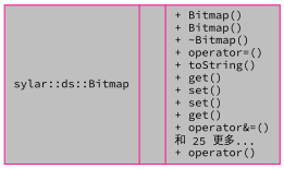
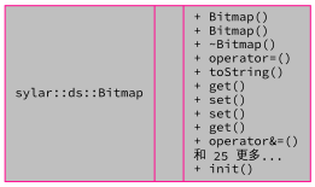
  digraph {
    rankdir=LR
    fontname="Source Code Pro"
-   n1 [color=deeppink fillcolor=grey75 fontcolor=black fontname="Source Code Pro" fontsize=10 height=0.2 label="{sylar::ds::Bitmap\n||+ Bitmap()\l+ Bitmap()\l+ ~Bitmap()\l+ operator=()\l+ toString()\l+ get()\l+ set()\l+ set()\l+ get()\l+ operator&=()\l和 25 更多...\l+ operator()\l}" shape=record style=filled width=0.4]
+   n1 [color=deeppink fillcolor=grey75 fontcolor=black fontname="Source Code Pro" fontsize=10 height=0.2 label="{sylar::ds::Bitmap\n||+ Bitmap()\l+ Bitmap()\l+ ~Bitmap()\l+ operator=()\l+ toString()\l+ get()\l+ set()\l+ set()\l+ get()\l+ operator&=()\l和 25 更多...\l+ init()\l}" shape=record style=filled width=0.4]
  }
